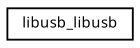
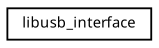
  digraph {
    rankdir=TB
-   n1 [color=black fillcolor=white fontname=Sans fontsize=8 height=0.2 label=libusb_libusb shape=record style=filled width=0.4]
+   n1 [color=black fillcolor=white fontname=Sans fontsize=8 height=0.2 label=libusb_interface shape=record style=filled width=0.4]
  }
